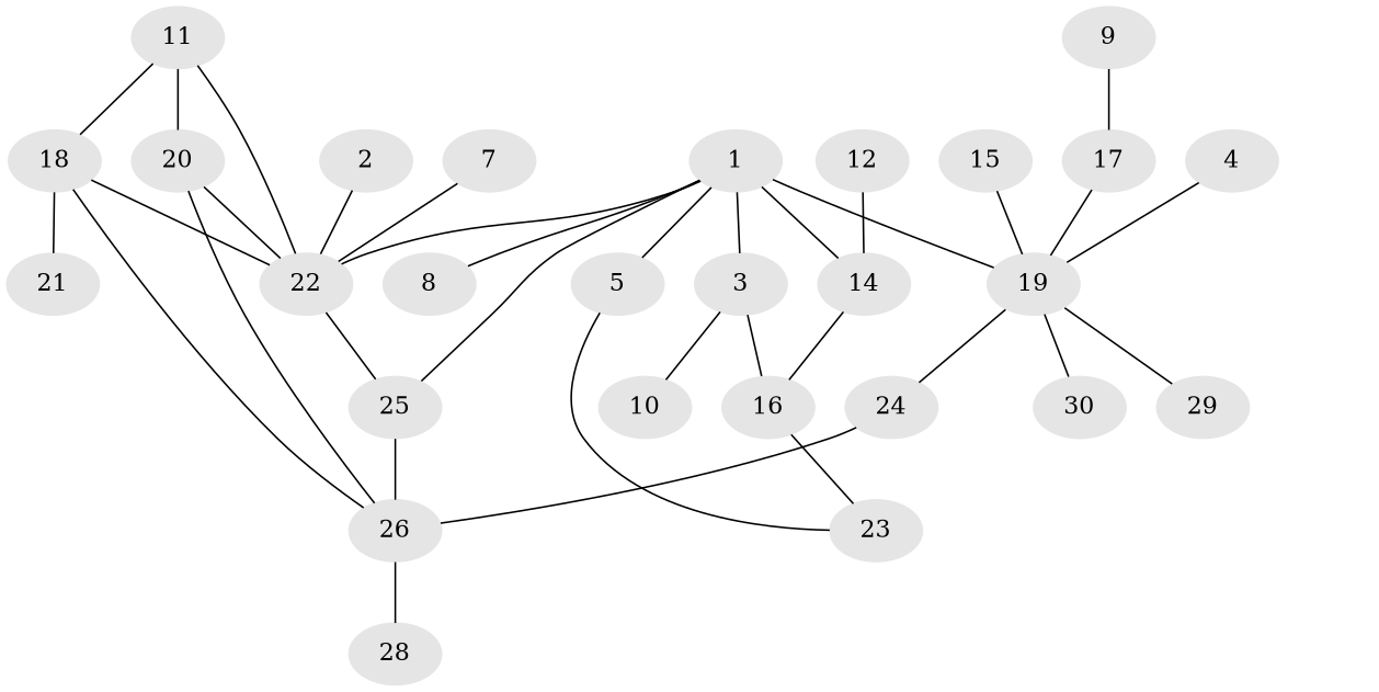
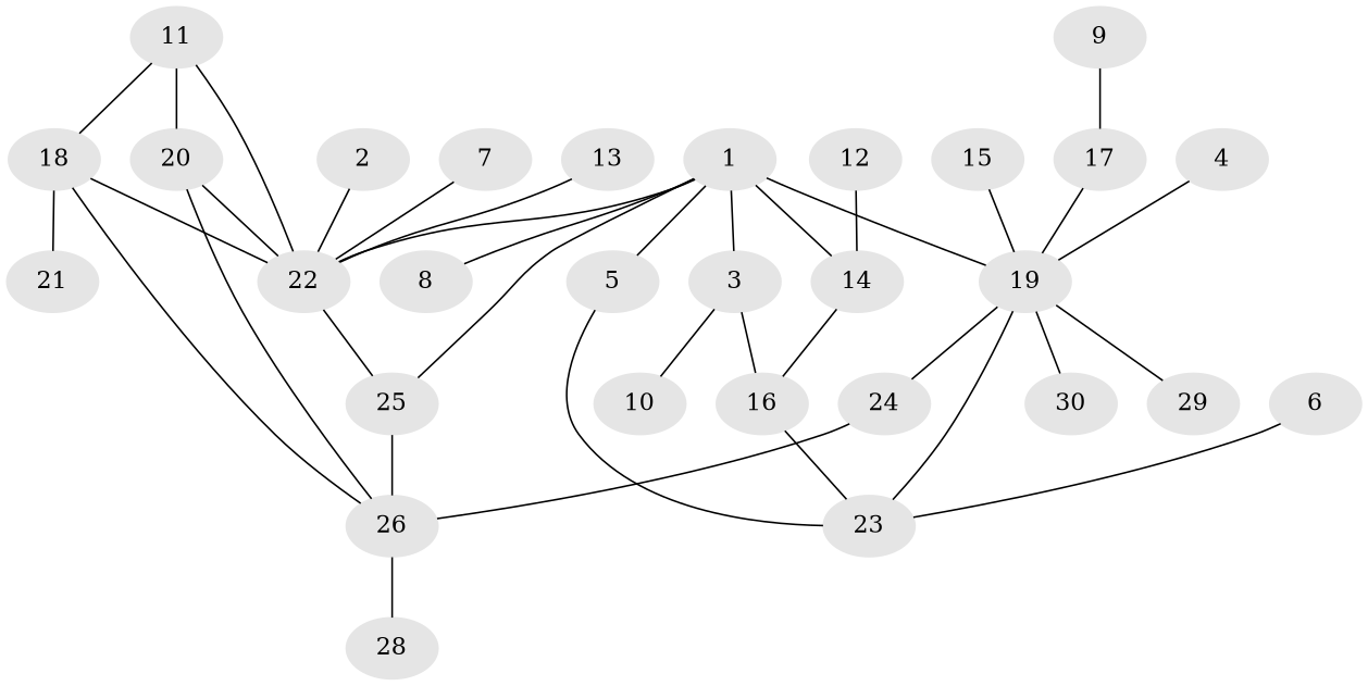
  graph {
    node [color=gray90 style=filled]
    edge [weight=1.0]
    1
    3
    5
    8
    14
    19
    22
    25
    10
    16
    23
    24
    29
    30
    26
    2
    4
+   6
    7
    9
    17
    11
    18
    20
    21
    12
+   13
    15
    28
    1 -- 3
    1 -- 5
    1 -- 8
    1 -- 14
    1 -- 19
    1 -- 22
    1 -- 25
    3 -- 10
    3 -- 16
    5 -- 23
    14 -- 16
+   19 -- 23
    19 -- 24
    19 -- 29
    19 -- 30
    22 -- 25
    25 -- 26
    16 -- 23
    24 -- 26 [weight=2.0]
    26 -- 28
    2 -- 22
    4 -- 19
+   6 -- 23
    7 -- 22
    9 -- 17
    17 -- 19
    11 -- 22
    11 -- 18
    11 -- 20
    18 -- 22
    18 -- 26
    18 -- 21
    20 -- 22
    20 -- 26
    12 -- 14
+   13 -- 22
    15 -- 19
  }
